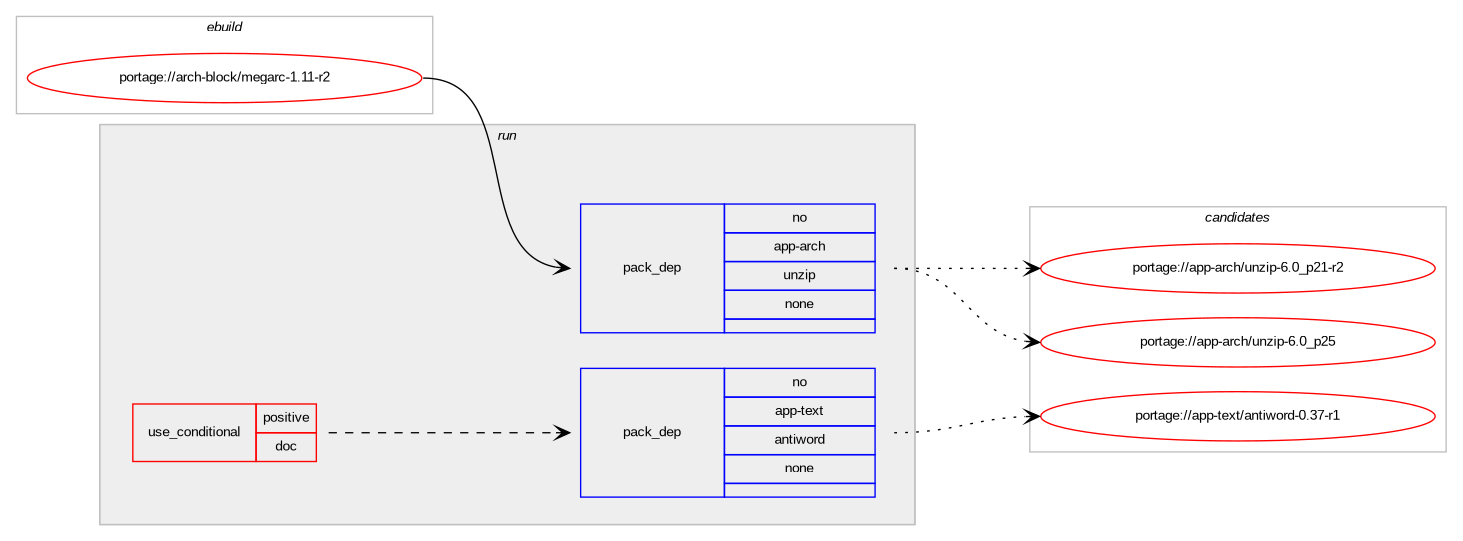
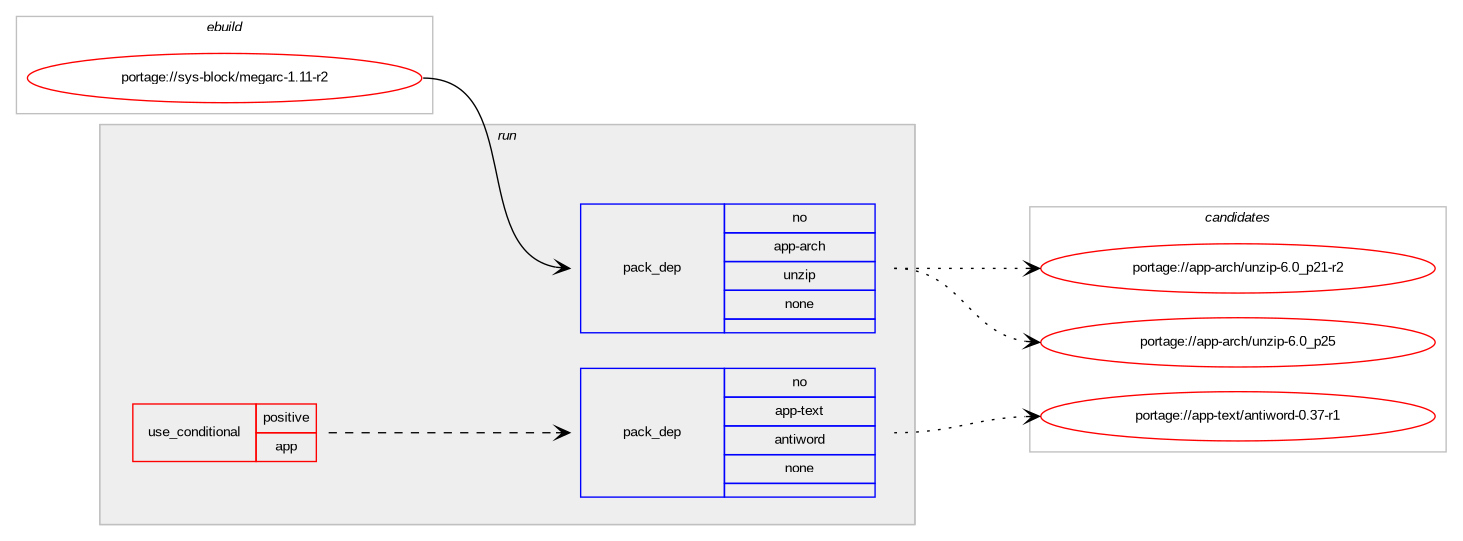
  digraph {
    compound=true
    concentrate=true
    fontname="Liberation Sans"
    fontsize=10
    newrank=true
    rankdir=LR
    ranksep=1.5
    node [color=red fontname="Liberation Sans" fontsize=10]
    edge [arrowhead=vee fontname="Liberation Sans" headport=w style=dotted tailport=e weight=100]
-   n1 [label="portage://arch-block/megarc-1.11-r2" width=4]
+   n1 [label="portage://sys-block/megarc-1.11-r2" width=4]
    n2 [color=blue label=<<TABLE BORDER="0" CELLBORDER="1" CELLSPACING="0" CELLPADDING="4" WIDTH="220"><TR><TD ROWSPAN="6" CELLPADDING="30">pack_dep</TD></TR><TR><TD WIDTH="110">no</TD></TR><TR><TD>app-text</TD></TR><TR><TD>antiword</TD></TR><TR><TD>none</TD></TR><TR><TD></TD></TR></TABLE>> shape=none]
-   n3 [label=<<TABLE BORDER="0" CELLBORDER="1" CELLSPACING="0" CELLPADDING="4"><TR><TD ROWSPAN="3" CELLPADDING="10">use_conditional</TD></TR><TR><TD>positive</TD></TR><TR><TD>doc</TD></TR></TABLE>> shape=none]
+   n3 [label=<<TABLE BORDER="0" CELLBORDER="1" CELLSPACING="0" CELLPADDING="4"><TR><TD ROWSPAN="3" CELLPADDING="10">use_conditional</TD></TR><TR><TD>positive</TD></TR><TR><TD>app</TD></TR></TABLE>> shape=none]
    n4 [color=blue label=<<TABLE BORDER="0" CELLBORDER="1" CELLSPACING="0" CELLPADDING="4" WIDTH="220"><TR><TD ROWSPAN="6" CELLPADDING="30">pack_dep</TD></TR><TR><TD WIDTH="110">no</TD></TR><TR><TD>app-arch</TD></TR><TR><TD>unzip</TD></TR><TR><TD>none</TD></TR><TR><TD></TD></TR></TABLE>> shape=none]
    n5 [label="portage://app-text/antiword-0.37-r1" width=4]
    n6 [label="portage://app-arch/unzip-6.0_p25" width=4]
    n7 [label="portage://app-arch/unzip-6.0_p21-r2" width=4]
    subgraph cluster_1 {
      color=gray
      label=<<i>ebuild</i>>
      rank=same
      n1
    }
    subgraph cluster_2 {
      color=gray
      label=<<i>dependencies</i>>
      subgraph cluster_3 {
        color=gray
        fillcolor="#eeeeee"
        label=<<i>compile</i>>
        style=filled
        subgraph sub_4 {
          color=gray
          fillcolor="#eeeeee"
          label=<<i>compile</i>>
          style=filled
          n3
          subgraph sub_5 {
            color=gray
            fillcolor="#eeeeee"
            label=<<i>compile</i>>
            style=filled
            n2
          }
        }
        subgraph sub_6 {
          color=gray
          fillcolor="#eeeeee"
          label=<<i>compile</i>>
          style=filled
          n4
        }
      }
      subgraph cluster_7 {
        color=gray
        fillcolor="#eeeeee"
        label=<<i>compile and run</i>>
        style=filled
      }
      subgraph cluster_8 {
        color=gray
        fillcolor="#eeeeee"
        label=<<i>run</i>>
        style=filled
      }
    }
    subgraph cluster_9 {
      color=gray
      label=<<i>candidates</i>>
      rank=same
      subgraph sub_10 {
        color=black
        label=<<i>candidates</i>>
        nodesep=1
        rank=same
        n5
      }
      subgraph sub_11 {
        color=black
        label=<<i>candidates</i>>
        nodesep=1
        rank=same
        n6
        n7
      }
    }
    n1 -> n4 [style=solid weight=20]
    n2 -> n5
    n3 -> n2 [style=dashed weight=20]
    n4 -> n6
    n4 -> n7
  }
